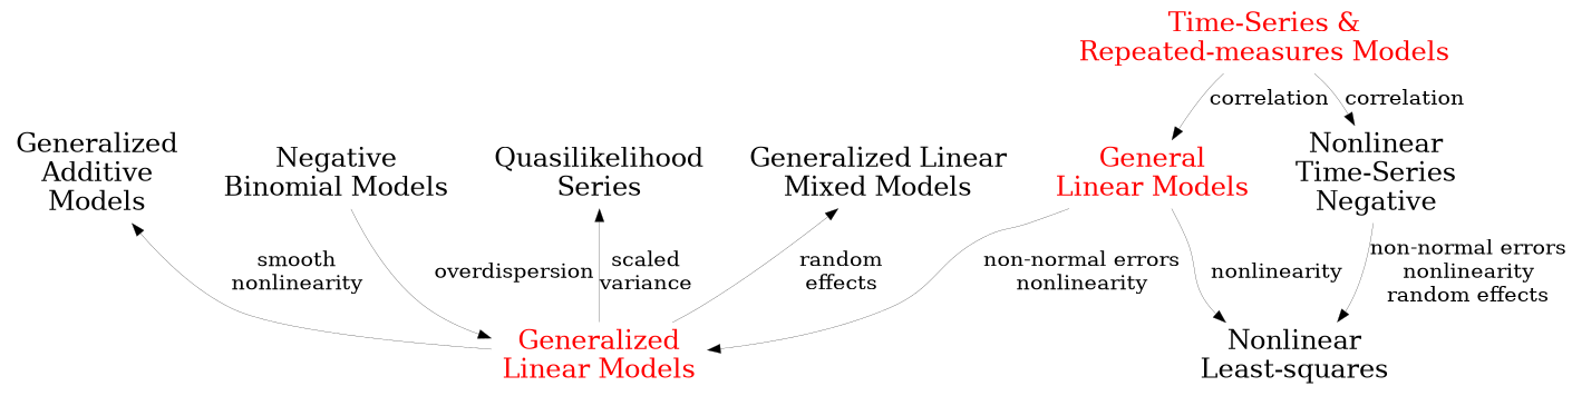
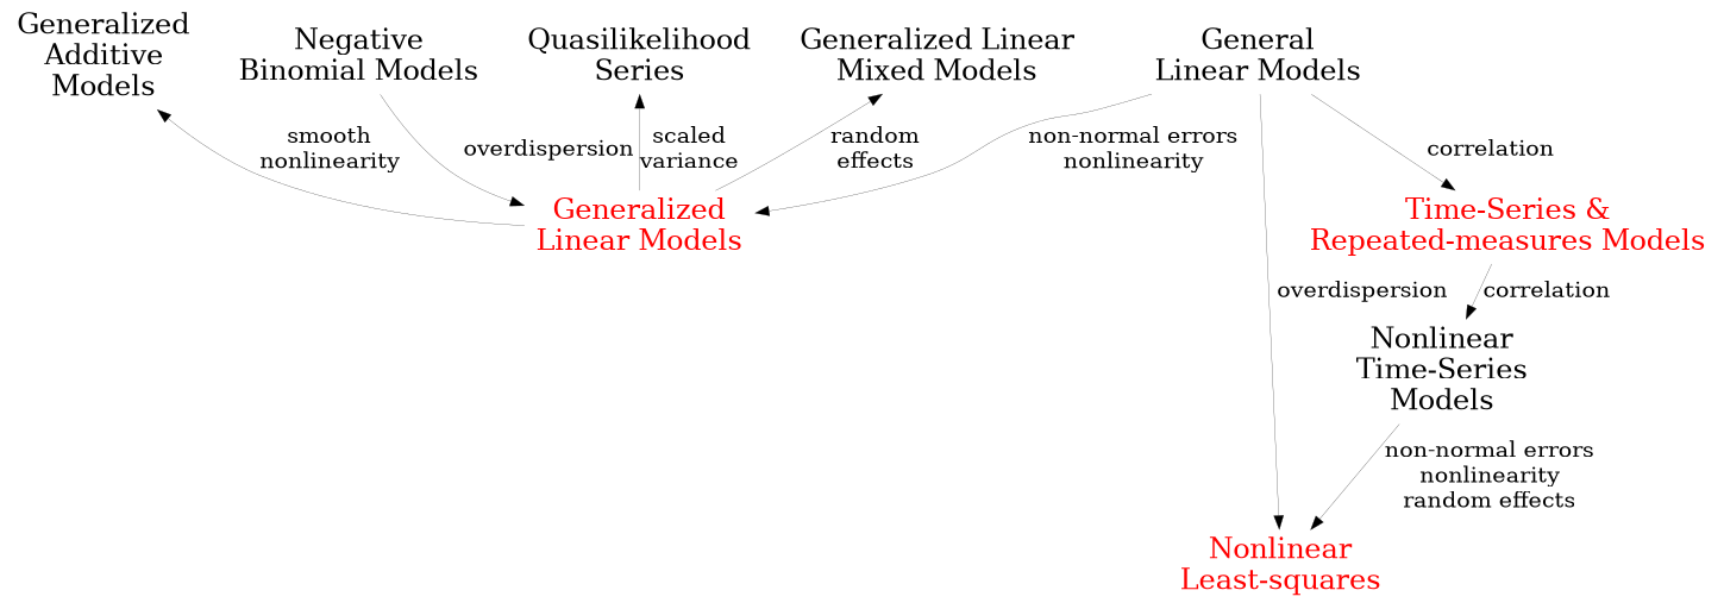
  digraph {
    arrowsize=0.2
    rankdir=TB
    ranksep=0.3
    node [color=white fontsize=20 shape=plaintext]
    edge [fontsize=16 penwidth=0.2]
    n1 [label="Generalized\nAdditive\nModels"]
    n2 [label="Quasilikelihood\nSeries"]
    n3 [label="Negative\nBinomial Models"]
    n4 [label="Generalized Linear\nMixed Models"]
    n5 [fontcolor=red label="Generalized\nLinear Models"]
-   n6 [label="General\nLinear Models" fontcolor=red]
-   n7 [fontcolor=black label="Nonlinear\nLeast-squares"]
+   n6 [label="General\nLinear Models"]
+   n7 [fontcolor=red label="Nonlinear\nLeast-squares"]
    n8 [fontcolor=red label="Time-Series \&\nRepeated-measures Models"]
-   n9 [label="Nonlinear\nTime-Series\nNegative"]
+   n9 [label="Nonlinear\nTime-Series\nModels"]
    subgraph sub_1 {
      rank=same
      rankdir=LR
      n1
      n2
      n3
      n4
    }
    n3 -> n5 [label=" overdispersion"]
    n5 -> n1 [label="smooth\nnonlinearity"]
    n5 -> n2 [label="scaled\nvariance"]
    n5 -> n4 [label="random\neffects"]
    n6 -> n5 [label="non-normal errors\nnonlinearity"]
-   n6 -> n7 [label=nonlinearity]
-   n8 -> n6 [label=correlation]
+   n6 -> n7 [label=" overdispersion"]
+   n6 -> n8 [label=correlation]
    n8 -> n9 [label=correlation]
    n9 -> n7 [label="non-normal errors\nnonlinearity\nrandom effects"]
  }
